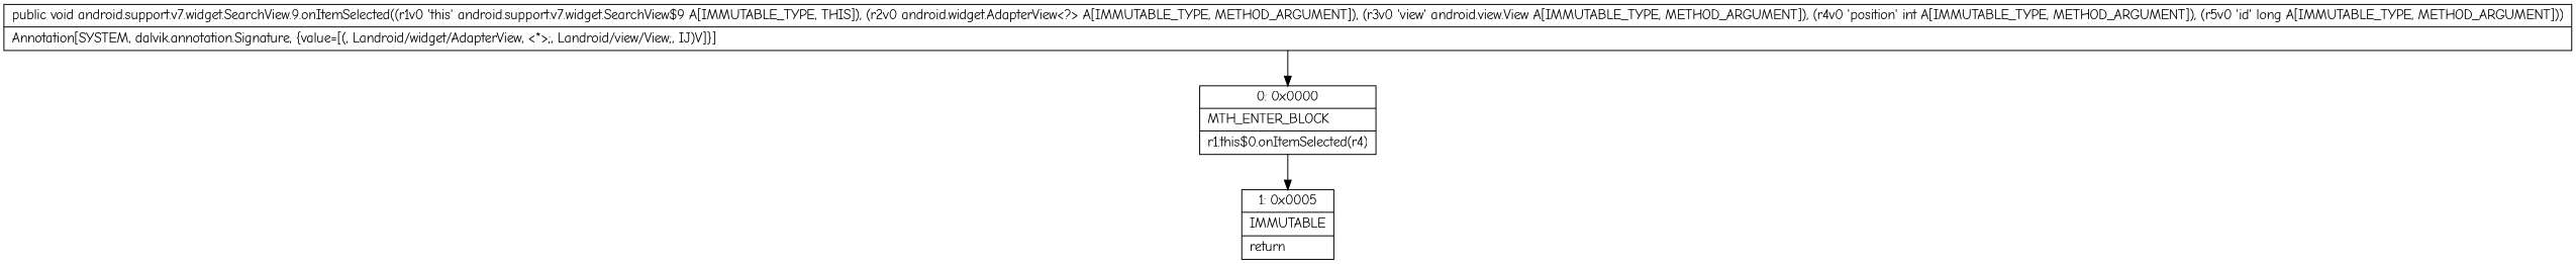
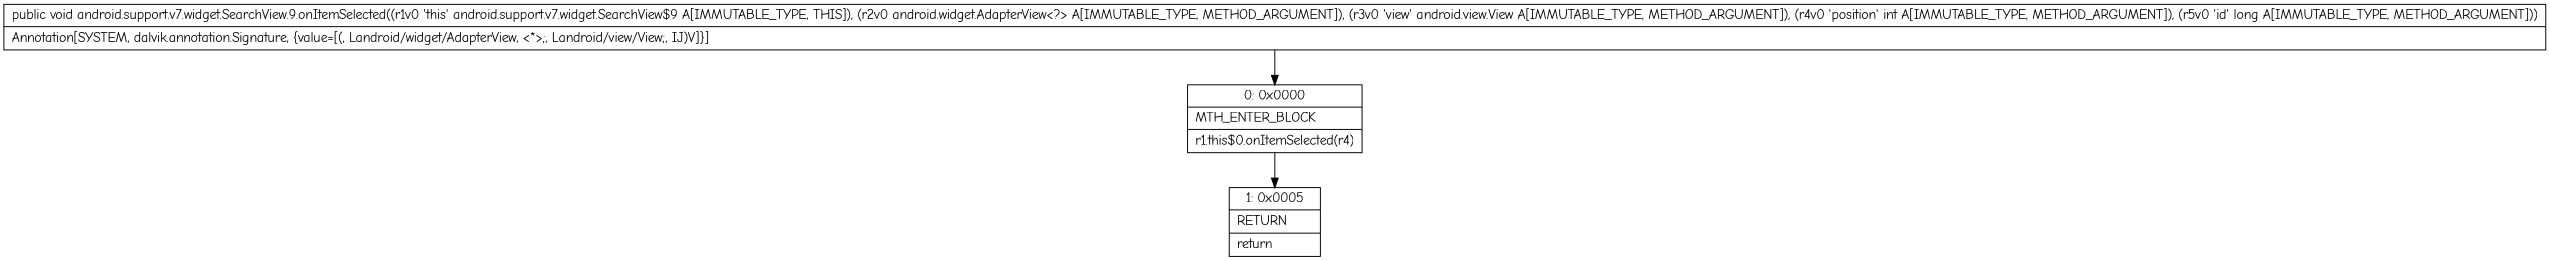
  digraph {
    fontname="Comic Neue"
    node [shape=record fontname="Comic Neue"]
    edge [fontname="Comic Neue"]
    n1 [label="{0\:\ 0x0000|MTH_ENTER_BLOCK\l|r1.this$0.onItemSelected(r4)\l}"]
-   n2 [label="{1\:\ 0x0005|IMMUTABLE\l|return\l}"]
+   n2 [label="{1\:\ 0x0005|RETURN\l|return\l}"]
    n3 [label="{public void android.support.v7.widget.SearchView.9.onItemSelected((r1v0 'this' android.support.v7.widget.SearchView$9 A[IMMUTABLE_TYPE, THIS]), (r2v0 android.widget.AdapterView\<?\> A[IMMUTABLE_TYPE, METHOD_ARGUMENT]), (r3v0 'view' android.view.View A[IMMUTABLE_TYPE, METHOD_ARGUMENT]), (r4v0 'position' int A[IMMUTABLE_TYPE, METHOD_ARGUMENT]), (r5v0 'id' long A[IMMUTABLE_TYPE, METHOD_ARGUMENT]))  | Annotation[SYSTEM, dalvik.annotation.Signature, \{value=[(, Landroid\/widget\/AdapterView, \<*\>;, Landroid\/view\/View;, IJ)V]\}]\l}"]
    n1 -> n2
    n3 -> n1
  }
